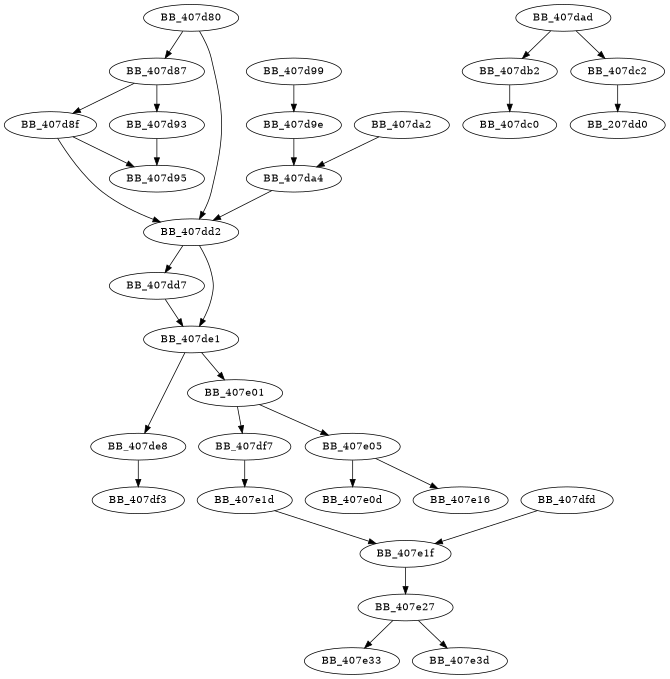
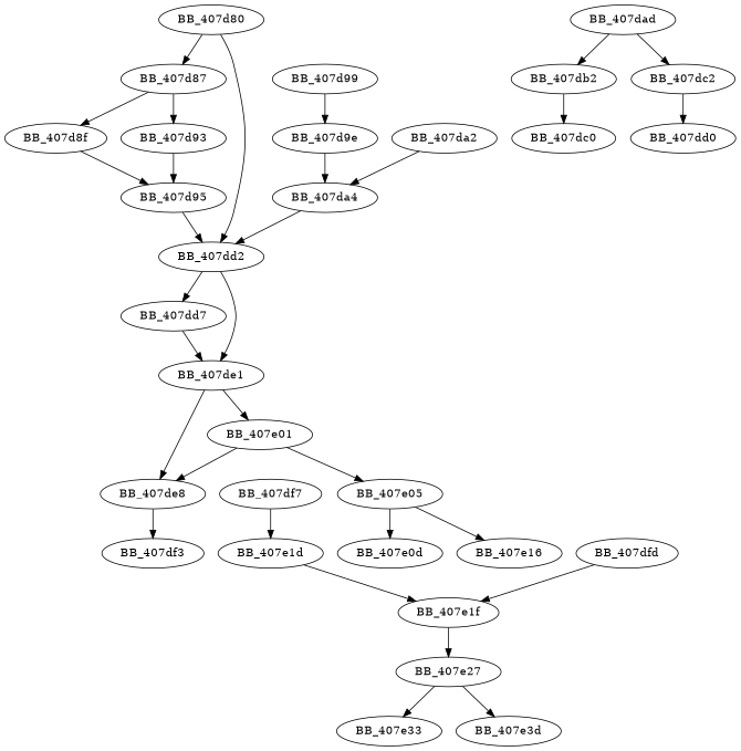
  digraph {
    BB_407d80
    BB_407d87
    BB_407dd2
    BB_407d8f
    BB_407d93
    BB_407dd7
    BB_407de1
    BB_407d95
    BB_407de8
    BB_407e01
    BB_407d99
    BB_407d9e
    BB_407da4
    BB_407da2
    BB_407dad
    BB_407db2
    BB_407dc2
    BB_407dc0
-   BB_407dd0 [label=BB_207dd0]
+   BB_407dd0
    BB_407df3
    BB_407df7
    BB_407e05
    BB_407e1d
    BB_407e0d
    BB_407e16
    BB_407dfd
    BB_407e1f
    BB_407e27
    BB_407e33
    BB_407e3d
    BB_407d80 -> BB_407d87
    BB_407d80 -> BB_407dd2
    BB_407d87 -> BB_407d8f
    BB_407d87 -> BB_407d93
    BB_407dd2 -> BB_407dd7
    BB_407dd2 -> BB_407de1
    BB_407d8f -> BB_407d95
    BB_407d93 -> BB_407d95
    BB_407dd7 -> BB_407de1
    BB_407de1 -> BB_407de8
    BB_407de1 -> BB_407e01
-   BB_407d8f -> BB_407dd2
+   BB_407d95 -> BB_407dd2
    BB_407de8 -> BB_407df3
-   BB_407e01 -> BB_407df7
+   BB_407e01 -> BB_407de8
    BB_407e01 -> BB_407e05
    BB_407d99 -> BB_407d9e
    BB_407d9e -> BB_407da4
    BB_407da4 -> BB_407dd2
    BB_407da2 -> BB_407da4
    BB_407dad -> BB_407db2
    BB_407dad -> BB_407dc2
    BB_407db2 -> BB_407dc0
    BB_407dc2 -> BB_407dd0
    BB_407df7 -> BB_407e1d
    BB_407e05 -> BB_407e0d
    BB_407e05 -> BB_407e16
    BB_407e1d -> BB_407e1f
    BB_407dfd -> BB_407e1f
    BB_407e1f -> BB_407e27
    BB_407e27 -> BB_407e33
    BB_407e27 -> BB_407e3d
  }
